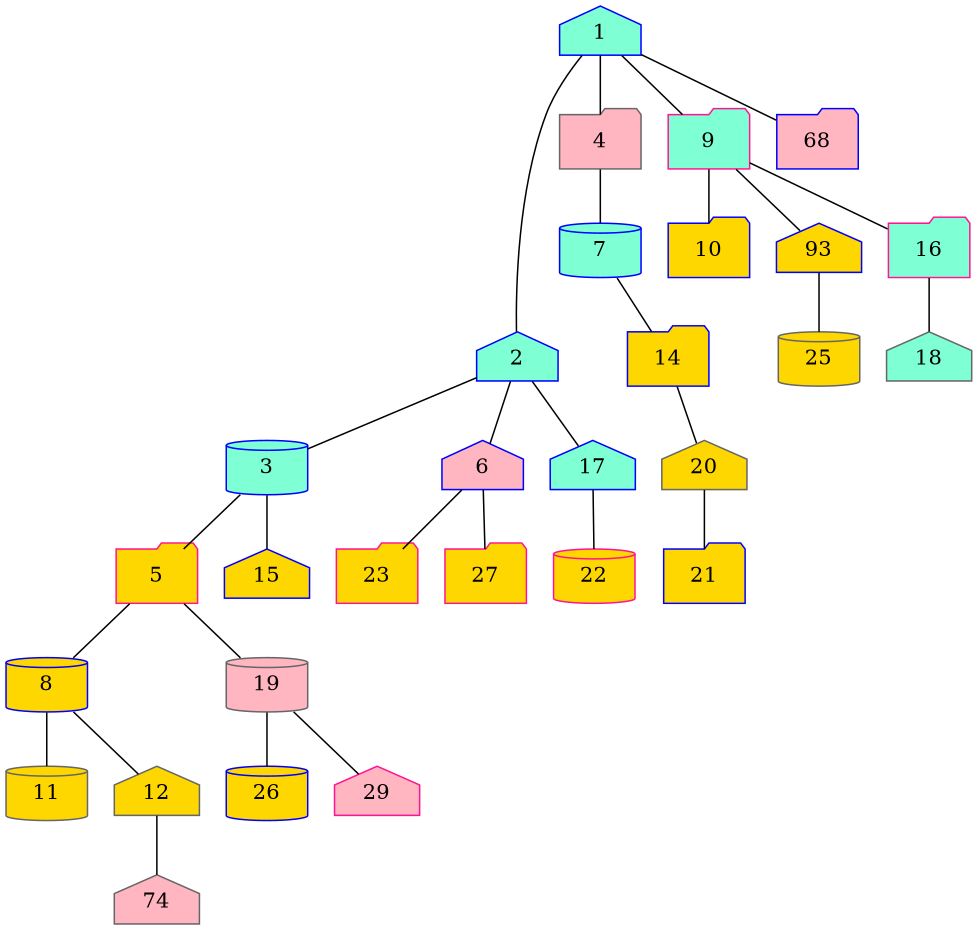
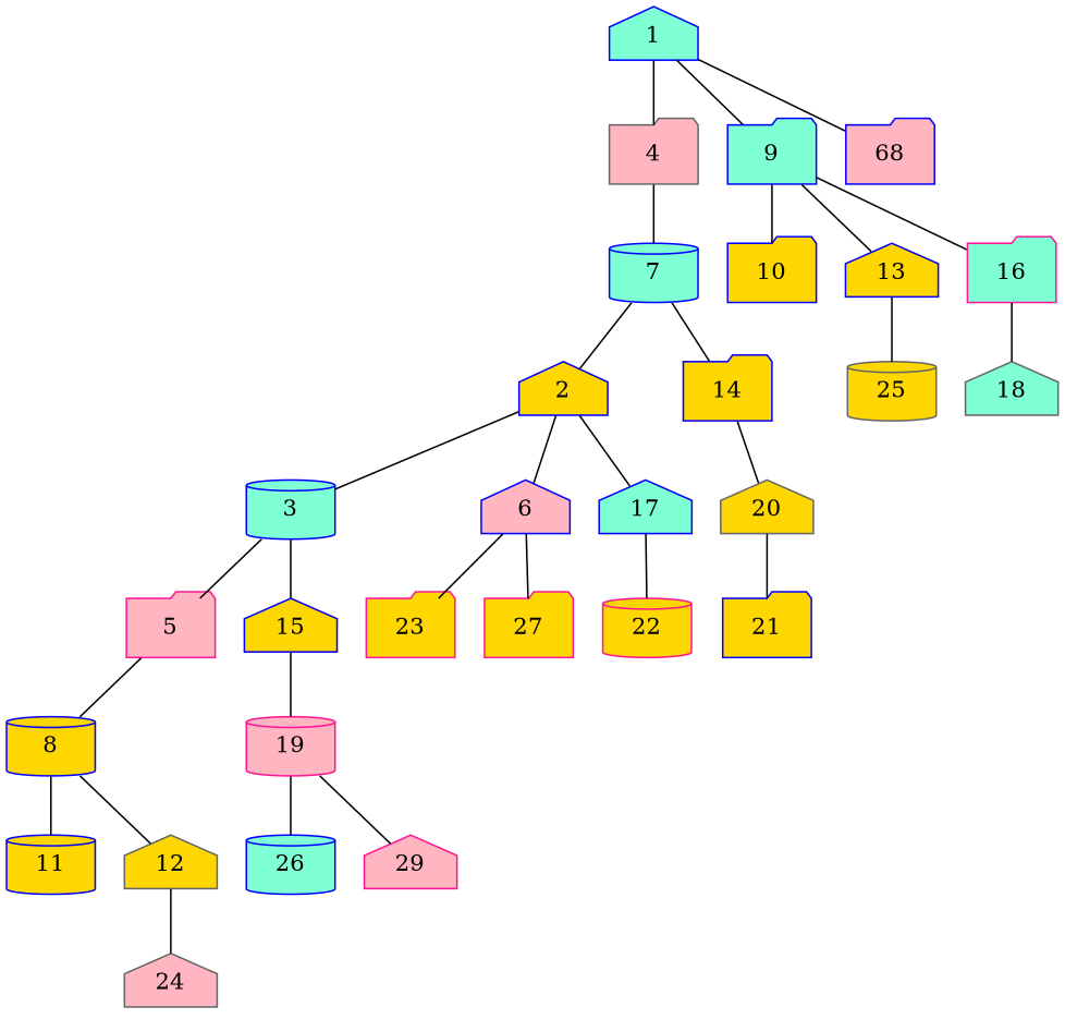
  graph {
    node [color=blue fillcolor=gold shape=house style=filled]
    edge [weight=1.0]
    1 [fillcolor=aquamarine]
-   2 [fillcolor=aquamarine]
+   2
    4 [color=gray40 fillcolor=lightpink shape=folder]
-   9 [color=deeppink fillcolor=aquamarine shape=folder]
+   9 [fillcolor=aquamarine shape=folder]
    n5 [fillcolor=lightpink label=68 shape=folder]
    3 [fillcolor=aquamarine shape=cylinder]
    6 [fillcolor=lightpink]
    17 [fillcolor=aquamarine]
    7 [fillcolor=aquamarine shape=cylinder]
    10 [shape=folder]
-   13 [label=93]
+   13
    16 [color=deeppink fillcolor=aquamarine shape=folder]
-   5 [color=deeppink shape=folder]
+   5 [color=deeppink fillcolor=lightpink shape=folder]
    15
    23 [color=deeppink shape=folder]
    27 [color=deeppink shape=folder]
    22 [color=deeppink shape=cylinder]
    8 [shape=cylinder]
-   19 [color=gray40 fillcolor=lightpink shape=cylinder]
+   19 [color=deeppink fillcolor=lightpink shape=cylinder]
    14 [shape=folder]
-   11 [color=gray40 shape=cylinder]
+   11 [shape=cylinder]
    12 [color=gray40]
-   26 [shape=cylinder]
+   26 [fillcolor=aquamarine shape=cylinder]
    29 [color=deeppink fillcolor=lightpink]
    20 [color=gray40]
-   24 [color=gray40 fillcolor=lightpink label=74]
+   24 [color=gray40 fillcolor=lightpink]
    25 [color=gray40 shape=cylinder]
    18 [color=gray40 fillcolor=aquamarine]
    21 [shape=folder]
-   1 -- 2
+   7 -- 2
    1 -- 4 [weight=2.0]
    1 -- 9
    1 -- n5
    2 -- 3
    2 -- 6
    2 -- 17
    4 -- 7
    9 -- 10 [weight=2.0]
    9 -- 13
    9 -- 16
    3 -- 5
    3 -- 15
    6 -- 23
    6 -- 27
    17 -- 22
    7 -- 14
    13 -- 25 [weight=2.0]
    16 -- 18
    5 -- 8
-   5 -- 19
+   15 -- 19
    8 -- 11 [weight=4.0]
    8 -- 12
    19 -- 26
    19 -- 29
    14 -- 20
    12 -- 24
    20 -- 21
  }
